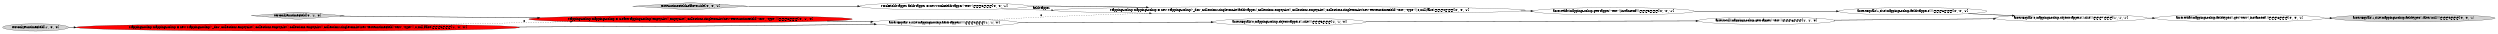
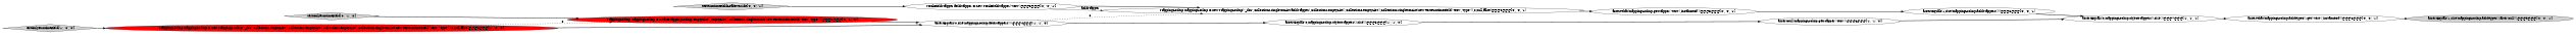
  digraph {
    rankdir=LR
    node [fillcolor=white shape=ellipse style=filled]
    edge [style=bold]
    n1 [fillcolor=lightgray label="assertEquals(1,size(mappingLookup.fieldTypes().filter(null)))@@@9@@@['0', '0', '1']"]
    n2 [label="assertEquals(0,mappingLookup.objectMappers().size())@@@7@@@['1', '1', '1']"]
    n3 [label="assertThat(mappingLookup.fieldTypes().get(\"test\"),instanceOf())@@@8@@@['0', '0', '1']"]
    n4 [label="assertNull(mappingLookup.getMapper(\"test\"))@@@6@@@['1', '1', '0']"]
    n5 [fillcolor=lightgray label="testOnlyRuntimeField['0', '1', '0']" shape=diamond]
    n6 [fillcolor=red label="MappingLookup mappingLookup = createMappingLookup(emptyList(),emptyList(),Collections.singletonList(new TestRuntimeField(\"test\",\"type\")))@@@3@@@['0', '1', '0']"]
    n7 [label="assertEquals(0,mappingLookup.objectMappers().size())@@@5@@@['1', '1', '0']"]
    n8 [label="assertEquals(0,size(mappingLookup.fieldMappers()))@@@4@@@['1', '1', '0']"]
    n9 [label="MappingLookup mappingLookup = new MappingLookup(\"_doc\",Collections.singletonList(fieldMapper),Collections.emptyList(),Collections.emptyList(),Collections.singletonList(new TestRuntimeField(\"test\",\"type\")),0,null,false)@@@4@@@['0', '0', '1']"]
-   n10 [fillcolor=lightgray label="testOnlyRuntimeField['1', '0', '0']"]
+   n10 [fillcolor=lightgray label="testOnlyRuntimeField['1', '0', '0']" shape=diamond]
    n11 [fillcolor=red label="MappingLookup mappingLookup = new MappingLookup(\"_doc\",Collections.emptyList(),Collections.emptyList(),Collections.emptyList(),Collections.singletonList(new TestRuntimeField(\"test\",\"type\")),0,null,false)@@@3@@@['1', '0', '0']"]
    n12 [label="assertThat(mappingLookup.getMapper(\"test\"),instanceOf())@@@5@@@['0', '0', '1']"]
    n13 [label="assertEquals(1,size(mappingLookup.fieldMappers()))@@@6@@@['0', '0', '1']"]
    n14 [label="MockFieldMapper fieldMapper = new MockFieldMapper(\"test\")@@@3@@@['0', '0', '1']"]
    n15 [fillcolor=lightgray label="testRuntimeFieldLeafOverride['0', '0', '1']" shape=diamond]
    n2 -> n3
    n3 -> n1
    n4 -> n2
    n5 -> n6
    n6 -> n8
    n7 -> n4
    n8 -> n7
    n8 -> n9 [label=0 style=dashed]
    n9 -> n12
    n10 -> n11
    n11 -> n6 [label=0 style=dashed]
    n11 -> n8
    n12 -> n13
    n13 -> n2
    n14 -> n9
    n14 -> n9 [label=fieldMapper style=solid]
    n15 -> n14
  }
